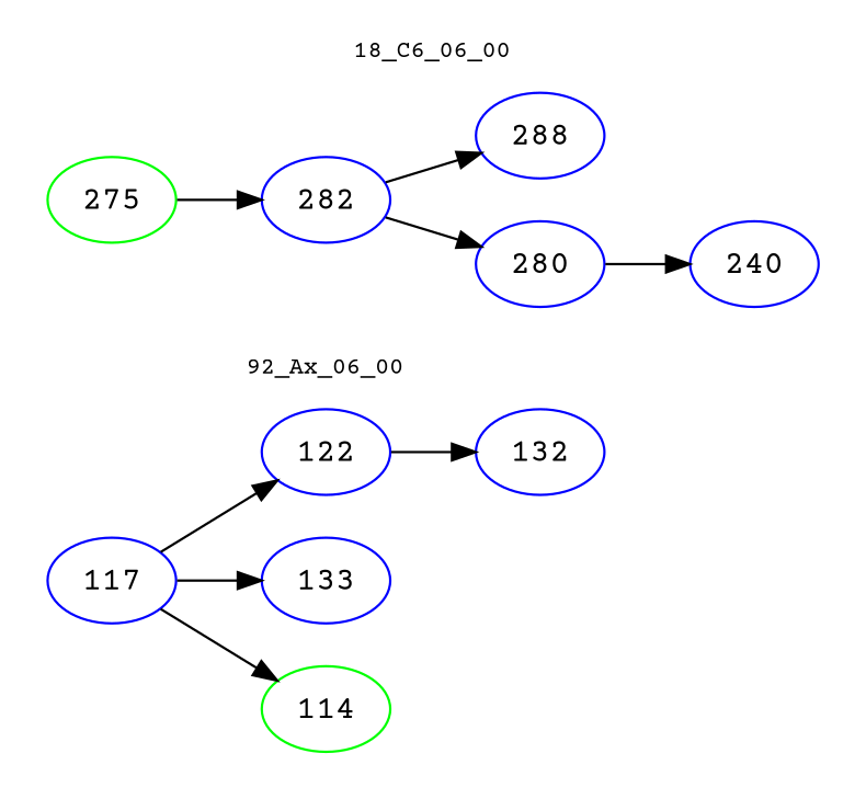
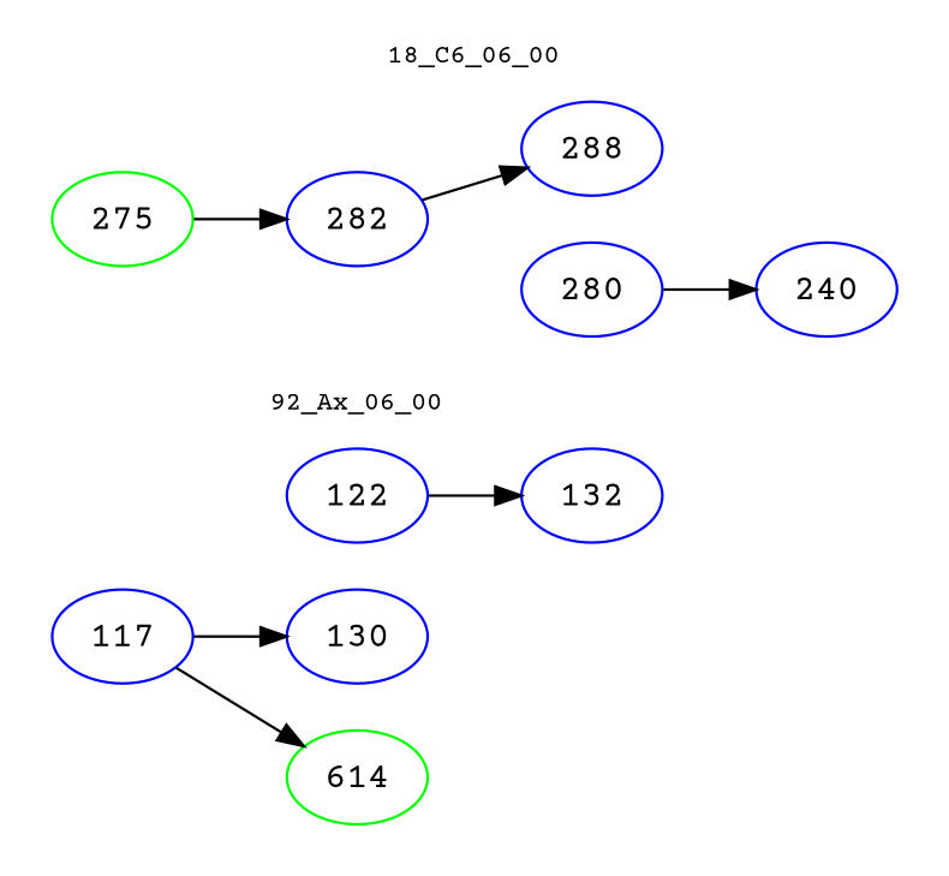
  digraph {
    fontname="Courier Prime"
    rankdir=LR
    node [color=blue fontname="Courier Prime"]
    edge [color=black fontname="Courier Prime"]
    n1 [label=117]
-   n2 [color=green label=114]
-   n3 [label=133]
+   n2 [color=green label=614]
+   n3 [label=130]
    n4 [label=122]
    n5 [label=132]
    n6 [label=282]
    n7 [label=280]
    n8 [label=288]
    n9 [color=green label=275]
    n10 [label=240]
    subgraph cluster_1 {
      color=white
      fontsize=10
      label="92_Ax_06_00"
      n1
      n2
      n3
      n4
      n5
    }
    subgraph cluster_2 {
      color=white
      fontsize=10
      label="18_C6_06_00"
      n6
      n7
      n8
      n9
      n10
    }
    n1 -> n2
    n1 -> n3
-   n1 -> n4
    n4 -> n5
-   n6 -> n7
    n6 -> n8
    n7 -> n10
    n9 -> n6
  }
